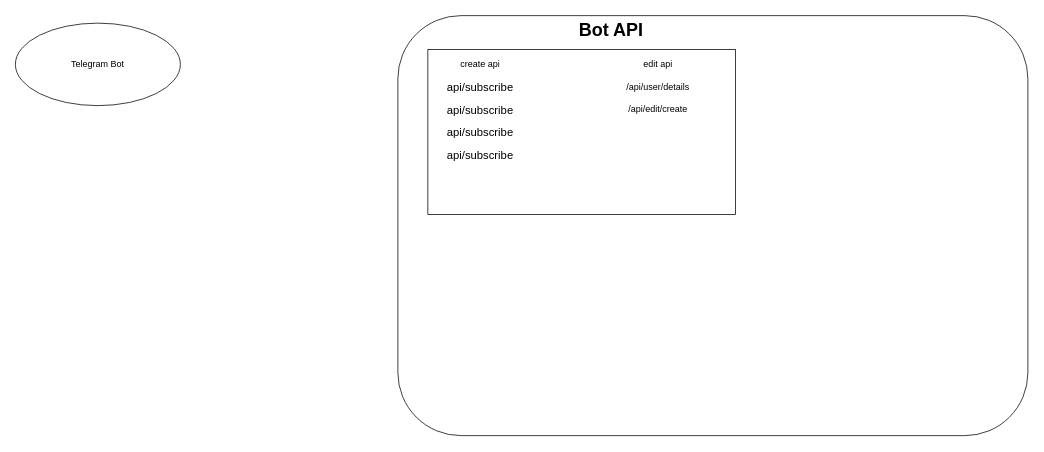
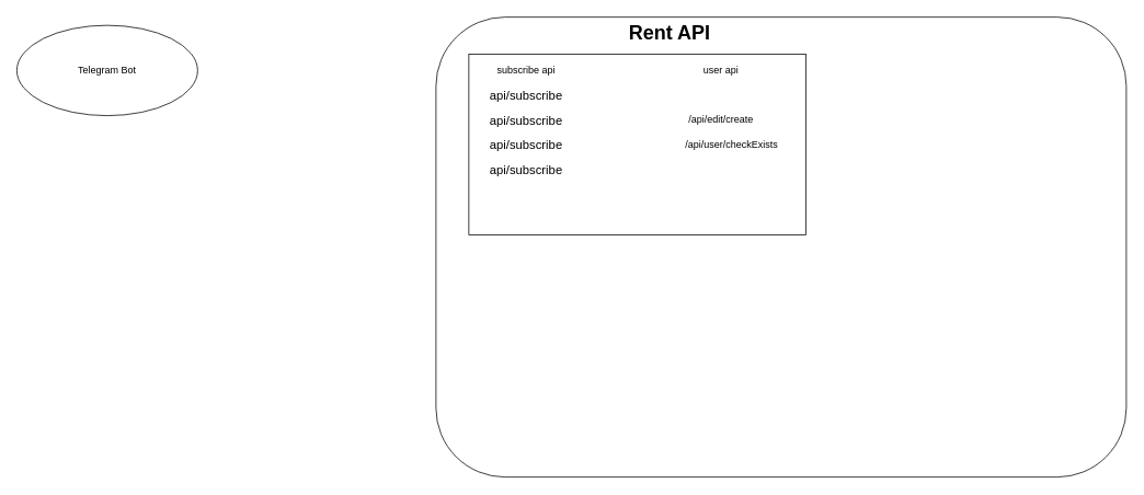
  <mxCell id="0" />
  <mxCell id="1" parent="0" />
  <mxCell id="2" value="Telegram Bot" style="ellipse;whiteSpace=wrap;html=1;" vertex="1" parent="1"><mxGeometry x="20" y="30" width="220" height="110" as="geometry" /></mxCell>
  <mxCell id="3" value="" style="rounded=1;whiteSpace=wrap;html=1;" vertex="1" parent="1"><mxGeometry x="530" y="20" width="840" height="560" as="geometry" /></mxCell>
- <mxCell id="4" value="Bot API" style="text;strokeColor=none;fillColor=none;html=1;fontSize=24;fontStyle=1;verticalAlign=middle;align=center;" vertex="1" parent="1"><mxGeometry x="764" y="20" width="100" height="40" as="geometry" /></mxCell>
+ <mxCell id="4" value="Rent API" style="text;strokeColor=none;fillColor=none;html=1;fontSize=24;fontStyle=1;verticalAlign=middle;align=center;" vertex="1" parent="1"><mxGeometry x="764" y="20" width="100" height="40" as="geometry" /></mxCell>
  <mxCell id="5" value="&lt;font style=&quot;font-size: 15px;&quot;&gt;api/subscribe&lt;/font&gt;" style="text;html=1;align=center;verticalAlign=middle;whiteSpace=wrap;rounded=0;" vertex="1" parent="1"><mxGeometry x="570" y="130" width="140" height="30" as="geometry" /></mxCell>
  <mxCell id="6" value="&lt;font style=&quot;font-size: 15px;&quot;&gt;api/subscribe&lt;/font&gt;" style="text;html=1;align=center;verticalAlign=middle;whiteSpace=wrap;rounded=0;" vertex="1" parent="1"><mxGeometry x="570" y="100" width="140" height="30" as="geometry" /></mxCell>
  <mxCell id="7" value="&lt;font style=&quot;font-size: 15px;&quot;&gt;api/subscribe&lt;/font&gt;" style="text;html=1;align=center;verticalAlign=middle;whiteSpace=wrap;rounded=0;" vertex="1" parent="1"><mxGeometry x="570" y="190" width="140" height="30" as="geometry" /></mxCell>
  <mxCell id="8" value="&lt;font style=&quot;font-size: 15px;&quot;&gt;api/subscribe&lt;/font&gt;" style="text;html=1;align=center;verticalAlign=middle;whiteSpace=wrap;rounded=0;" vertex="1" parent="1"><mxGeometry x="570" y="160" width="140" height="30" as="geometry" /></mxCell>
  <mxCell id="9" value="" style="rounded=0;whiteSpace=wrap;html=1;fillColor=none;" vertex="1" parent="1"><mxGeometry x="570" y="65" width="410" height="220" as="geometry" /></mxCell>
- <mxCell id="10" value="create api" style="text;html=1;align=center;verticalAlign=middle;whiteSpace=wrap;rounded=0;" vertex="1" parent="1"><mxGeometry x="595" y="70" width="90" height="30" as="geometry" /></mxCell>
- <mxCell id="11" value="edit api" style="text;html=1;align=center;verticalAlign=middle;whiteSpace=wrap;rounded=0;" vertex="1" parent="1"><mxGeometry x="847" y="70" width="60" height="30" as="geometry" /></mxCell>
- <mxCell id="12" value="/api/user/details" style="text;html=1;align=center;verticalAlign=middle;whiteSpace=wrap;rounded=0;" vertex="1" parent="1"><mxGeometry x="820" y="100" width="114" height="30" as="geometry" /></mxCell>
+ <mxCell id="10" value="subscribe api" style="text;html=1;align=center;verticalAlign=middle;whiteSpace=wrap;rounded=0;" vertex="1" parent="1"><mxGeometry x="595" y="70" width="90" height="30" as="geometry" /></mxCell>
+ <mxCell id="11" value="user api" style="text;html=1;align=center;verticalAlign=middle;whiteSpace=wrap;rounded=0;" vertex="1" parent="1"><mxGeometry x="847" y="70" width="60" height="30" as="geometry" /></mxCell>
  <mxCell id="13" value="/api/edit/create" style="text;html=1;align=center;verticalAlign=middle;whiteSpace=wrap;rounded=0;" vertex="1" parent="1"><mxGeometry x="820" y="130" width="114" height="30" as="geometry" /></mxCell>
+ <mxCell id="14" value="/api/user/checkExists" style="text;html=1;align=center;verticalAlign=middle;whiteSpace=wrap;rounded=0;" vertex="1" parent="1"><mxGeometry x="820" y="160" width="140" height="30" as="geometry" /></mxCell>
